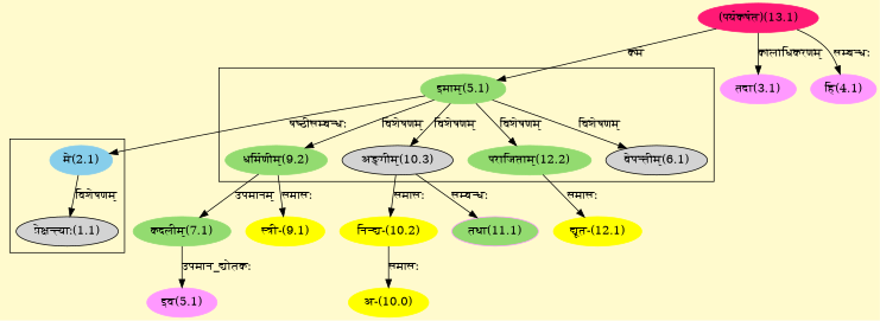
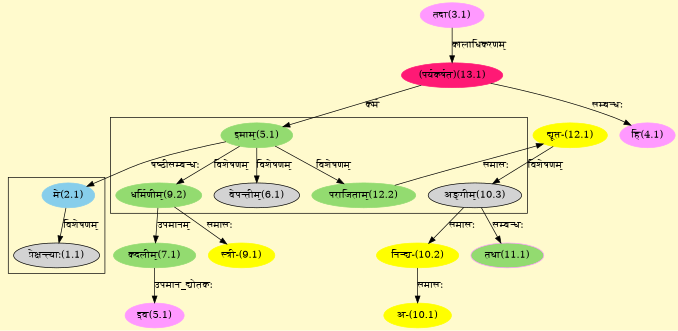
  digraph {
    bgcolor=lemonchiffon1
    compound=true
    rankdir=BT
    node [style=filled color="#93DB70"]
    edge [dir=back]
    n1 [label="प्रेक्षन्त्याः(1.1)" color=""]
    n2 [color="#87CEEB" label="मे(2.1)"]
    n3 [label="वेपन्तीम्(6.1)" color=""]
    n4 [label="इमाम्(5.1)"]
    n5 [label="धर्मिणीम्(9.2)"]
    n6 [label="अङ्गीम्(10.3)" color=""]
    n7 [label="पराजिताम्(12.2)"]
    n8 [color="#FF1975" label="(पर्यकर्षत)(13.1)"]
    n9 [color="#FF99FF" label="तदा(3.1)"]
    n10 [color="#FF99FF" label="हि(4.1)"]
    n11 [label="कदलीम्(7.1)"]
    n12 [color="#FF99FF" label="इव(5.1)"]
    n13 [color="#FFFF00" label="स्त्री-(9.1)"]
-   n14 [color="#FFFF00" label="अ-(10.0)"]
+   n14 [color="#FFFF00" label="अ-(10.1)"]
    n15 [color="#FFFF00" label="निन्द्य-(10.2)"]
    n16 [color="#FF99FF" fillcolor="#93DB70" label="तथा(11.1)"]
    n17 [color="#FFFF00" label="द्यूत-(12.1)"]
    subgraph cluster_1 {
      n1
      n2
    }
    subgraph cluster_2 {
      n3
      n4
      n5
      n6
      n7
    }
    n1 -> n2 [label="विशेषणम्"]
    n2 -> n4 [label="षष्ठीसम्बन्धः"]
    n3 -> n4 [label="विशेषणम्"]
    n4 -> n8 [label="कर्म"]
    n5 -> n4 [label="विशेषणम्"]
-   n6 -> n4 [label="विशेषणम्"]
+   n6 -> n17 [label="विशेषणम्"]
    n7 -> n4 [label="विशेषणम्"]
-   n9 -> n8 [label="कालाधिकरणम्"]
+   n8 -> n9 [label="कालाधिकरणम्"]
    n10 -> n8 [label="सम्बन्धः"]
    n11 -> n5 [label="उपमानम्"]
    n12 -> n11 [label="उपमान_द्योतकः"]
    n13 -> n5 [label="समासः"]
    n14 -> n15 [label="समासः"]
    n15 -> n6 [label="समासः"]
    n16 -> n6 [label="सम्बन्धः"]
    n17 -> n7 [label="समासः"]
  }
